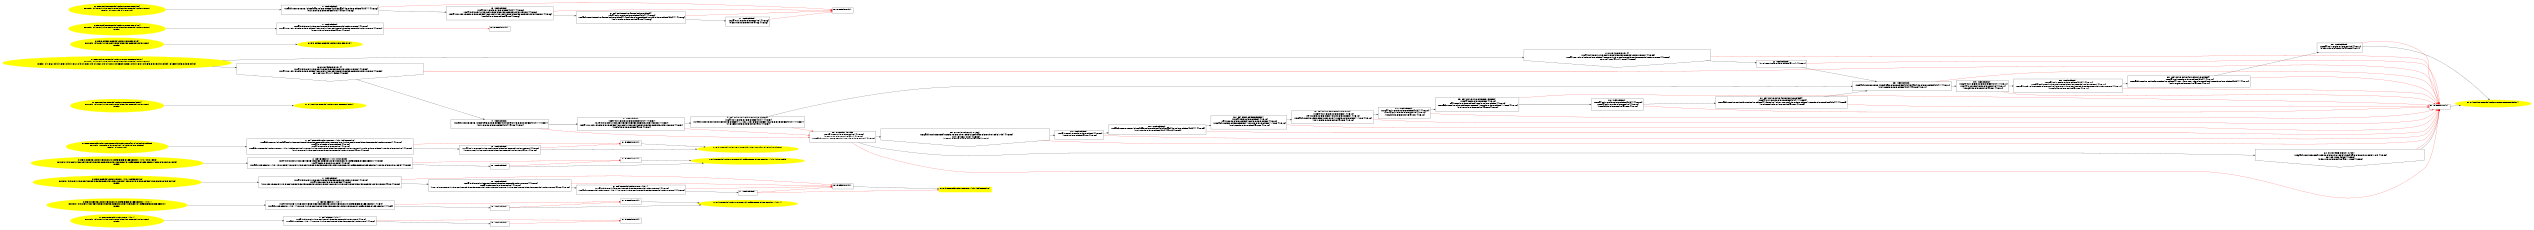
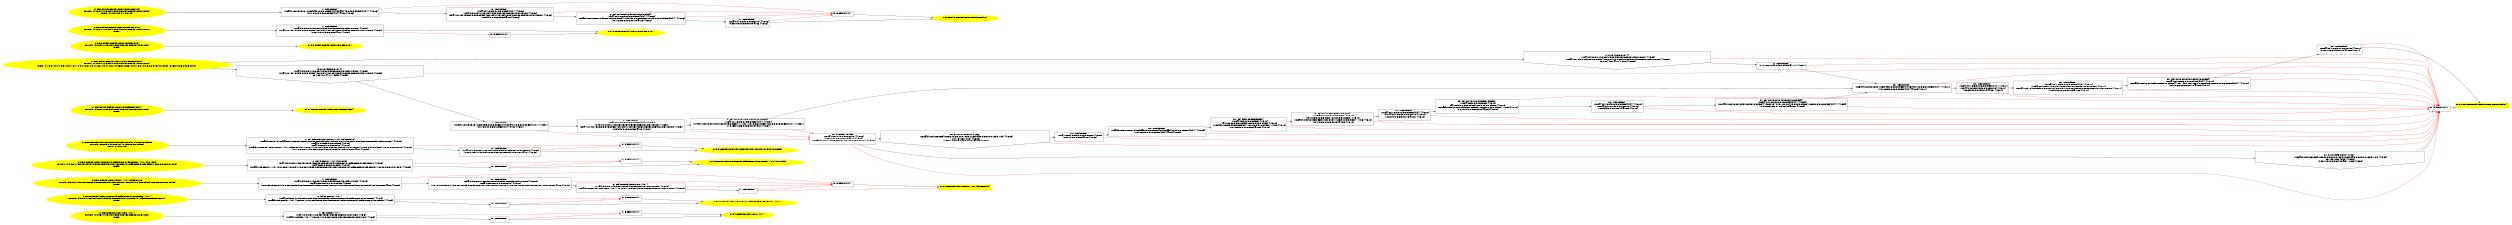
  digraph {
    fontname="DejaVu Sans"
    rankdir=LR
    node [fontname="DejaVu Sans" shape=box]
    edge [fontname="DejaVu Sans"]
    n1 [color=yellow label="1: Start PotentialAssignment.<init>()\nFormals:  this:org.junit.experimental.theories.PotentialAssignment*\nLocals:  \n  " style=filled shape=""]
    n2 [label="4:  Call Object.<init>() \n   n$0=*&this:org.junit.experimental.theories.PotentialAssignment* [line 5]\n  n$1=_fun_Object.<init>()(n$0:org.junit.experimental.theories.PotentialAssignment*) [line 5]\n "]
    n3 [label="3:  exceptions sink \n  "]
    n4 [label="5:  method_body \n  "]
+   n5 [color=yellow label="2: Exit PotentialAssignment.<init>() \n  " style=filled shape=""]
    n6 [color=yellow label="1: Start PotentialAssignment$CouldNotGenerateValueException.<init>()\nFormals:  this:org.junit.experimental.theories.PotentialAssignment$CouldNotGenerateValueException*\nLocals:  \n  " style=filled shape=""]
    n7 [label="4:  Call Exception.<init>() \n   n$0=*&this:org.junit.experimental.theories.PotentialAssignment$CouldNotGenerateValueException* [line 9]\n  n$1=_fun_Exception.<init>()(n$0:org.junit.experimental.theories.PotentialAssignment$CouldNotGenerateValueException*) [line 9]\n "]
    n8 [label="3:  exceptions sink \n  "]
    n9 [label="5:  method_body \n  "]
    n10 [color=yellow label="2: Exit PotentialAssignment$CouldNotGenerateValueException.<init>() \n  " style=filled shape=""]
    n11 [color=yellow label="1: Start PotentialAssignment$1.<init>(Object,String)\nFormals:  this:org.junit.experimental.theories.PotentialAssignment$1* $bcvar1:java.lang.Object* $bcvar2:java.lang.String*\nLocals:  \n  " style=filled shape=""]
    n12 [label="4:  method_body \n   n$0=*&this:org.junit.experimental.theories.PotentialAssignment$1* [line 18]\n  n$1=*&$bcvar1:java.lang.Object* [line 18]\n  *n$0.val$value:org.junit.experimental.theories.PotentialAssignment$1(root org.junit.experimental.theories.PotentialAssignment$1)=n$1 [line 18]\n "]
    n13 [label="3:  exceptions sink \n  "]
    n14 [label="5:  method_body \n   n$2=*&this:org.junit.experimental.theories.PotentialAssignment$1* [line 18]\n  n$3=*&$bcvar2:java.lang.String* [line 18]\n  *n$2.val$name:org.junit.experimental.theories.PotentialAssignment$1(root org.junit.experimental.theories.PotentialAssignment$1)=n$3 [line 18]\n "]
    n15 [color=yellow label="2: Exit PotentialAssignment$1.<init>(Object,String) \n  " style=filled]
    n16 [label="6:  Call PotentialAssignment.<init>() \n   n$4=*&this:org.junit.experimental.theories.PotentialAssignment$1* [line 18]\n  n$5=_fun_PotentialAssignment.<init>()(n$4:org.junit.experimental.theories.PotentialAssignment$1*) [line 18]\n "]
    n17 [label="7:  method_body \n  "]
    n18 [color=yellow label="1: Start PotentialAssignment$CouldNotGenerateValueException.<init>(Throwable)\nFormals:  this:org.junit.experimental.theories.PotentialAssignment$CouldNotGenerateValueException* e:java.lang.Throwable*\nLocals:  \n  " style=filled shape=""]
    n19 [label="4:  Call Exception.<init>(Throwable) \n   n$0=*&this:org.junit.experimental.theories.PotentialAssignment$CouldNotGenerateValueException* [line 13]\n  n$1=*&e:java.lang.Throwable* [line 13]\n  n$2=_fun_Exception.<init>(Throwable)(n$0:org.junit.experimental.theories.PotentialAssignment$CouldNotGenerateValueException*,n$1:java.lang.Throwable*) [line 13]\n "]
    n20 [label="3:  exceptions sink \n  "]
    n21 [label="5:  method_body \n  "]
    n22 [color=yellow label="2: Exit PotentialAssignment$CouldNotGenerateValueException.<init>(Throwable) \n  " style=filled shape=""]
    n23 [color=yellow label="1: Start PotentialAssignment PotentialAssignment.forValue(String,Object)\nFormals:  name:java.lang.String* value:java.lang.Object*\nLocals:  $irvar0:void \n  " style=filled shape=""]
    n24 [label="4:  Call PotentialAssignment$1.<init>(Object,String) \n   n$0=_fun___new(sizeof(t=org.junit.experimental.theories.PotentialAssignment$1):org.junit.experimental.theories.PotentialAssignment$1*) [line 18]\n  n$1=*&value:java.lang.Object* [line 18]\n  n$2=*&name:java.lang.String* [line 18]\n  n$3=_fun_PotentialAssignment$1.<init>(Object,String)(n$0:org.junit.experimental.theories.PotentialAssignment$1*,n$1:java.lang.Object*,n$2:java.lang.String*) [line 18]\n  *&$irvar0:org.junit.experimental.theories.PotentialAssignment$1*=n$0 [line 18]\n "]
    n25 [label="3:  exceptions sink \n  "]
    n26 [label="5:  method_body \n   n$4=*&$irvar0:org.junit.experimental.theories.PotentialAssignment$1* [line 18]\n  *&return:org.junit.experimental.theories.PotentialAssignment*=n$4 [line 18]\n "]
    n27 [color=yellow label="2: Exit PotentialAssignment PotentialAssignment.forValue(String,Object) \n  " style=filled shape=""]
    n28 [color=yellow label="1: Start String PotentialAssignment.getDescription()\nFormals:  this:org.junit.experimental.theories.PotentialAssignment*\nLocals:  \n  " style=filled shape=""]
    n29 [color=yellow label="2: Exit String PotentialAssignment.getDescription() \n  " style=filled shape=""]
    n30 [color=yellow label="1: Start String PotentialAssignment$1.getDescription()\nFormals:  this:org.junit.experimental.theories.PotentialAssignment$1*\nLocals:  $irvar6:void $irvar5:void $irvar4:void $irvar3:void $irvar2:void $irvar1:void CatchVar33:void $irvar0:void e:java.lang.Throwable* valueString:java.lang.String* \n  " style=filled shape=""]
    n31 [label="4: Prune (true branch, if) \n   n$0=*&this:org.junit.experimental.theories.PotentialAssignment$1* [line 33]\n  n$1=*n$0.val$value:java.lang.Object*(root org.junit.experimental.theories.PotentialAssignment$1) [line 33]\n  PRUNE(!(n$1 != null), true); [line 33]\n " shape=invhouse]
    n32 [label="5: Prune (false branch, if) \n   n$0=*&this:org.junit.experimental.theories.PotentialAssignment$1* [line 33]\n  n$1=*n$0.val$value:java.lang.Object*(root org.junit.experimental.theories.PotentialAssignment$1) [line 33]\n  PRUNE((n$1 != null), false); [line 33]\n " shape=invhouse]
    n33 [label="3:  exceptions sink \n  "]
    n34 [label="6:  method_body \n   *&valueString:java.lang.Object*=\"null\" [line 34]\n "]
    n35 [label="7:  method_body \n   n$2=_fun___new_array(sizeof(t=java.lang.Object*[_*_];len=[1]):java.lang.Object*[_*_](*)) [line 37]\n  *&$irvar0:java.lang.Object*[_*_](*)=n$2 [line 37]\n "]
-   n36 [color=yellow label="2: Exit String PotentialAssignment$1.getDescription() \n  " style=filled shape=""]
+   n36 [color=yellow label="2: Exit String PotentialAssignment$1.getDescription() \n  " style=filled]
    n37 [label="18:  method_body \n   n$25=_fun___new_array(sizeof(t=java.lang.Object*[_*_];len=[2]):java.lang.Object*[_*_](*)) [line 44]\n  *&$irvar5:java.lang.Object*[_*_](*)=n$25 [line 44]\n "]
    n38 [label="8:  method_body \n   n$3=*&$irvar0:java.lang.Object*[_*_](*) [line 37]\n  n$4=*&this:org.junit.experimental.theories.PotentialAssignment$1* [line 37]\n  n$5=*n$4.val$value:java.lang.Object*(root org.junit.experimental.theories.PotentialAssignment$1) [line 37]\n  *n$3[0]:java.lang.Object*=n$5 [line 37]\n "]
    n39 [label="25:  exception handler \n   n$34=*&return:java.lang.String* [line 38]\n  *&return:java.lang.String*=null [line 38]\n  n$35=_fun___unwrap_exception(n$34:java.lang.String*) [line 38]\n "]
    n40 [label="19:  method_body \n   n$26=*&$irvar5:java.lang.Object*[_*_](*) [line 44]\n  n$27=*&valueString:java.lang.String* [line 44]\n  *n$26[0]:java.lang.String*=n$27 [line 44]\n "]
    n41 [label="9:  Call String String.format(String,Object[]) \n   n$6=*&$irvar0:java.lang.Object*[_*_](*) [line 37]\n  n$7=_fun_String String.format(String,Object[])(\"\\\\\\\"%s\\\\\\\"\":java.lang.Object*,n$6:java.lang.Object*[_*_](*)) [line 37]\n  *&valueString:java.lang.String*=n$7 [line 37]\n "]
    n42 [label="23: Prune (true branch, switch) \n   n$36=_fun___instanceof(n$35:java.lang.Throwable*,sizeof(t=java.lang.Throwable):void) [line 38]\n  PRUNE(n$36, true); [line 38]\n  *&CatchVar33:java.lang.String*=n$35 [line 38]\n " shape=invhouse]
    n43 [label="24: Prune (false branch, switch) \n   n$36=_fun___instanceof(n$35:java.lang.Throwable*,sizeof(t=java.lang.Throwable):void) [line 38]\n  PRUNE(!n$36, false); [line 38]\n  *&return:java.lang.String*=EXN n$35 [line 38]\n " shape=invhouse]
    n44 [label="20:  method_body \n   n$28=*&$irvar5:java.lang.Object*[_*_](*) [line 44]\n  n$29=*&this:org.junit.experimental.theories.PotentialAssignment$1* [line 44]\n  n$30=*n$29.val$name:java.lang.String*(root org.junit.experimental.theories.PotentialAssignment$1) [line 44]\n  *n$28[1]:java.lang.String*=n$30 [line 44]\n "]
    n45 [label="10:  method_body \n   n$8=*&CatchVar33:java.lang.Object* [line 38]\n  *&e:java.lang.Object*=n$8 [line 38]\n "]
    n46 [label="11:  method_body \n   n$9=_fun___new_array(sizeof(t=java.lang.Object*[_*_];len=[2]):java.lang.Object*[_*_](*)) [line 39]\n  *&$irvar1:java.lang.Object*[_*_](*)=n$9 [line 39]\n "]
    n47 [label="12:  Call Class Object.getClass() \n   n$10=*&e:java.lang.Object* [line 40]\n  _=*n$10:java.lang.Object*(root java.lang.Object) [line 40]\n  n$12=_fun_Class Object.getClass()(n$10:java.lang.Object*) virtual [line 40]\n  *&$irvar2:java.lang.Class*=n$12 [line 40]\n "]
    n48 [label="13:  Call String Class.getSimpleName() \n   n$13=*&$irvar2:java.lang.Class* [line 40]\n  _=*n$13:java.lang.Class*(root java.lang.Class) [line 40]\n  n$15=_fun_String Class.getSimpleName()(n$13:java.lang.Class*) virtual [line 40]\n  *&$irvar3:java.lang.String*=n$15 [line 40]\n "]
    n49 [label="14:  method_body \n   n$16=*&$irvar1:java.lang.Object*[_*_](*) [line 40]\n  n$17=*&$irvar3:java.lang.String* [line 40]\n  *n$16[0]:java.lang.String*=n$17 [line 40]\n "]
    n50 [label="15:  Call String Throwable.getMessage() \n   n$18=*&e:java.lang.Object* [line 40]\n  _=*n$18:java.lang.Object*(root java.lang.Object) [line 40]\n  n$20=_fun_String Throwable.getMessage()(n$18:java.lang.Object*) virtual [line 40]\n  *&$irvar4:java.lang.String*=n$20 [line 40]\n "]
    n51 [label="16:  method_body \n   n$21=*&$irvar1:java.lang.Object*[_*_](*) [line 40]\n  n$22=*&$irvar4:java.lang.String* [line 40]\n  *n$21[1]:java.lang.String*=n$22 [line 40]\n "]
    n52 [label="17:  Call String String.format(String,Object[]) \n   n$23=*&$irvar1:java.lang.Object*[_*_](*) [line 39]\n  n$24=_fun_String String.format(String,Object[])(\"[toString() threw %s: %s]\":java.lang.Object*,n$23:java.lang.Object*[_*_](*)) [line 39]\n  *&valueString:java.lang.String*=n$24 [line 39]\n "]
    n53 [label="21:  Call String String.format(String,Object[]) \n   n$31=*&$irvar5:java.lang.Object*[_*_](*) [line 44]\n  n$32=_fun_String String.format(String,Object[])(\"%s <from %s>\":java.lang.Object*,n$31:java.lang.Object*[_*_](*)) [line 44]\n  *&$irvar6:java.lang.String*=n$32 [line 44]\n "]
    n54 [label="22:  method_body \n   n$33=*&$irvar6:java.lang.String* [line 44]\n  *&return:java.lang.String*=n$33 [line 44]\n "]
    n55 [color=yellow label="1: Start Object PotentialAssignment.getValue()\nFormals:  this:org.junit.experimental.theories.PotentialAssignment*\nLocals:  \n  " style=filled shape=""]
    n56 [color=yellow label="2: Exit Object PotentialAssignment.getValue() \n  " style=filled shape=""]
    n57 [color=yellow label="1: Start Object PotentialAssignment$1.getValue()\nFormals:  this:org.junit.experimental.theories.PotentialAssignment$1*\nLocals:  \n  " style=filled shape=""]
    n58 [label="4:  method_body \n   n$0=*&this:org.junit.experimental.theories.PotentialAssignment$1* [line 21]\n  n$1=*n$0.val$value:java.lang.Object*(root org.junit.experimental.theories.PotentialAssignment$1) [line 21]\n  *&return:java.lang.Object*=n$1 [line 21]\n "]
+   n59 [color=yellow label="2: Exit Object PotentialAssignment$1.getValue() \n  " style=filled shape=""]
    n60 [label="3:  exceptions sink \n  "]
    n61 [color=yellow label="1: Start String PotentialAssignment$1.toString()\nFormals:  this:org.junit.experimental.theories.PotentialAssignment$1*\nLocals:  $irvar1:void $irvar0:void \n  " style=filled shape=""]
    n62 [label="4:  method_body \n   n$0=_fun___new_array(sizeof(t=java.lang.Object*[_*_];len=[1]):java.lang.Object*[_*_](*)) [line 26]\n  *&$irvar0:java.lang.Object*[_*_](*)=n$0 [line 26]\n "]
    n63 [label="3:  exceptions sink \n  "]
    n64 [label="5:  method_body \n   n$1=*&$irvar0:java.lang.Object*[_*_](*) [line 26]\n  n$2=*&this:org.junit.experimental.theories.PotentialAssignment$1* [line 26]\n  n$3=*n$2.val$value:java.lang.Object*(root org.junit.experimental.theories.PotentialAssignment$1) [line 26]\n  *n$1[0]:java.lang.Object*=n$3 [line 26]\n "]
+   n65 [color=yellow label="2: Exit String PotentialAssignment$1.toString() \n  " style=filled shape=""]
    n66 [label="6:  Call String String.format(String,Object[]) \n   n$4=*&$irvar0:java.lang.Object*[_*_](*) [line 26]\n  n$5=_fun_String String.format(String,Object[])(\"[%s]\":java.lang.Object*,n$4:java.lang.Object*[_*_](*)) [line 26]\n  *&$irvar1:java.lang.String*=n$5 [line 26]\n "]
    n67 [label="7:  method_body \n   n$6=*&$irvar1:java.lang.String* [line 26]\n  *&return:java.lang.String*=n$6 [line 26]\n "]
    n1 -> n2
    n2 -> n3 [color=red]
    n2 -> n4
+   n3 -> n5
    n4 -> n3 [color=red]
+   n4 -> n5
    n6 -> n7
    n7 -> n8 [color=red]
    n7 -> n9
    n8 -> n10
    n9 -> n8 [color=red]
    n9 -> n10
    n11 -> n12
    n12 -> n13 [color=red]
    n12 -> n14
    n13 -> n15
    n14 -> n13 [color=red]
    n14 -> n16
    n16 -> n13 [color=red]
    n16 -> n17
    n17 -> n13 [color=red]
    n17 -> n15 [color=red]
    n18 -> n19
    n19 -> n20 [color=red]
    n19 -> n21
    n20 -> n22
    n21 -> n20 [color=red]
    n21 -> n22
    n23 -> n24
    n24 -> n25 [color=red]
    n24 -> n26
    n25 -> n27
    n26 -> n25 [color=red]
    n26 -> n27
    n28 -> n29
    n30 -> n31
    n30 -> n32
    n31 -> n33 [color=red]
    n31 -> n34
    n32 -> n33 [color=red]
    n32 -> n35
    n33 -> n36
    n34 -> n33 [color=red]
    n34 -> n37
    n35 -> n38
    n35 -> n39 [color=red]
    n37 -> n33 [color=red]
    n37 -> n40
    n38 -> n39 [color=red]
    n38 -> n41
    n39 -> n33 [color=red]
    n39 -> n42
    n39 -> n43
    n40 -> n33 [color=red]
    n40 -> n44
    n41 -> n37
    n41 -> n39 [color=red]
    n42 -> n33 [color=red]
    n42 -> n45
    n43 -> n33
    n43 -> n33 [color=red]
    n44 -> n33 [color=red]
    n44 -> n53
    n45 -> n33 [color=red]
    n45 -> n46
    n46 -> n33 [color=red]
    n46 -> n47
    n47 -> n33 [color=red]
    n47 -> n48
    n48 -> n33 [color=red]
    n48 -> n49
    n49 -> n33 [color=red]
    n49 -> n50
    n50 -> n33 [color=red]
    n50 -> n51
    n51 -> n33 [color=red]
    n51 -> n52
    n52 -> n33 [color=red]
    n52 -> n37
    n53 -> n33 [color=red]
    n53 -> n54
    n54 -> n33 [color=red]
    n54 -> n36
    n55 -> n56
    n57 -> n58
+   n58 -> n59
    n58 -> n60 [color=red]
+   n60 -> n59
    n61 -> n62
    n62 -> n63 [color=red]
    n62 -> n64
+   n63 -> n65
    n64 -> n63 [color=red]
    n64 -> n66
    n66 -> n63 [color=red]
    n66 -> n67
    n67 -> n63 [color=red]
+   n67 -> n65
  }
